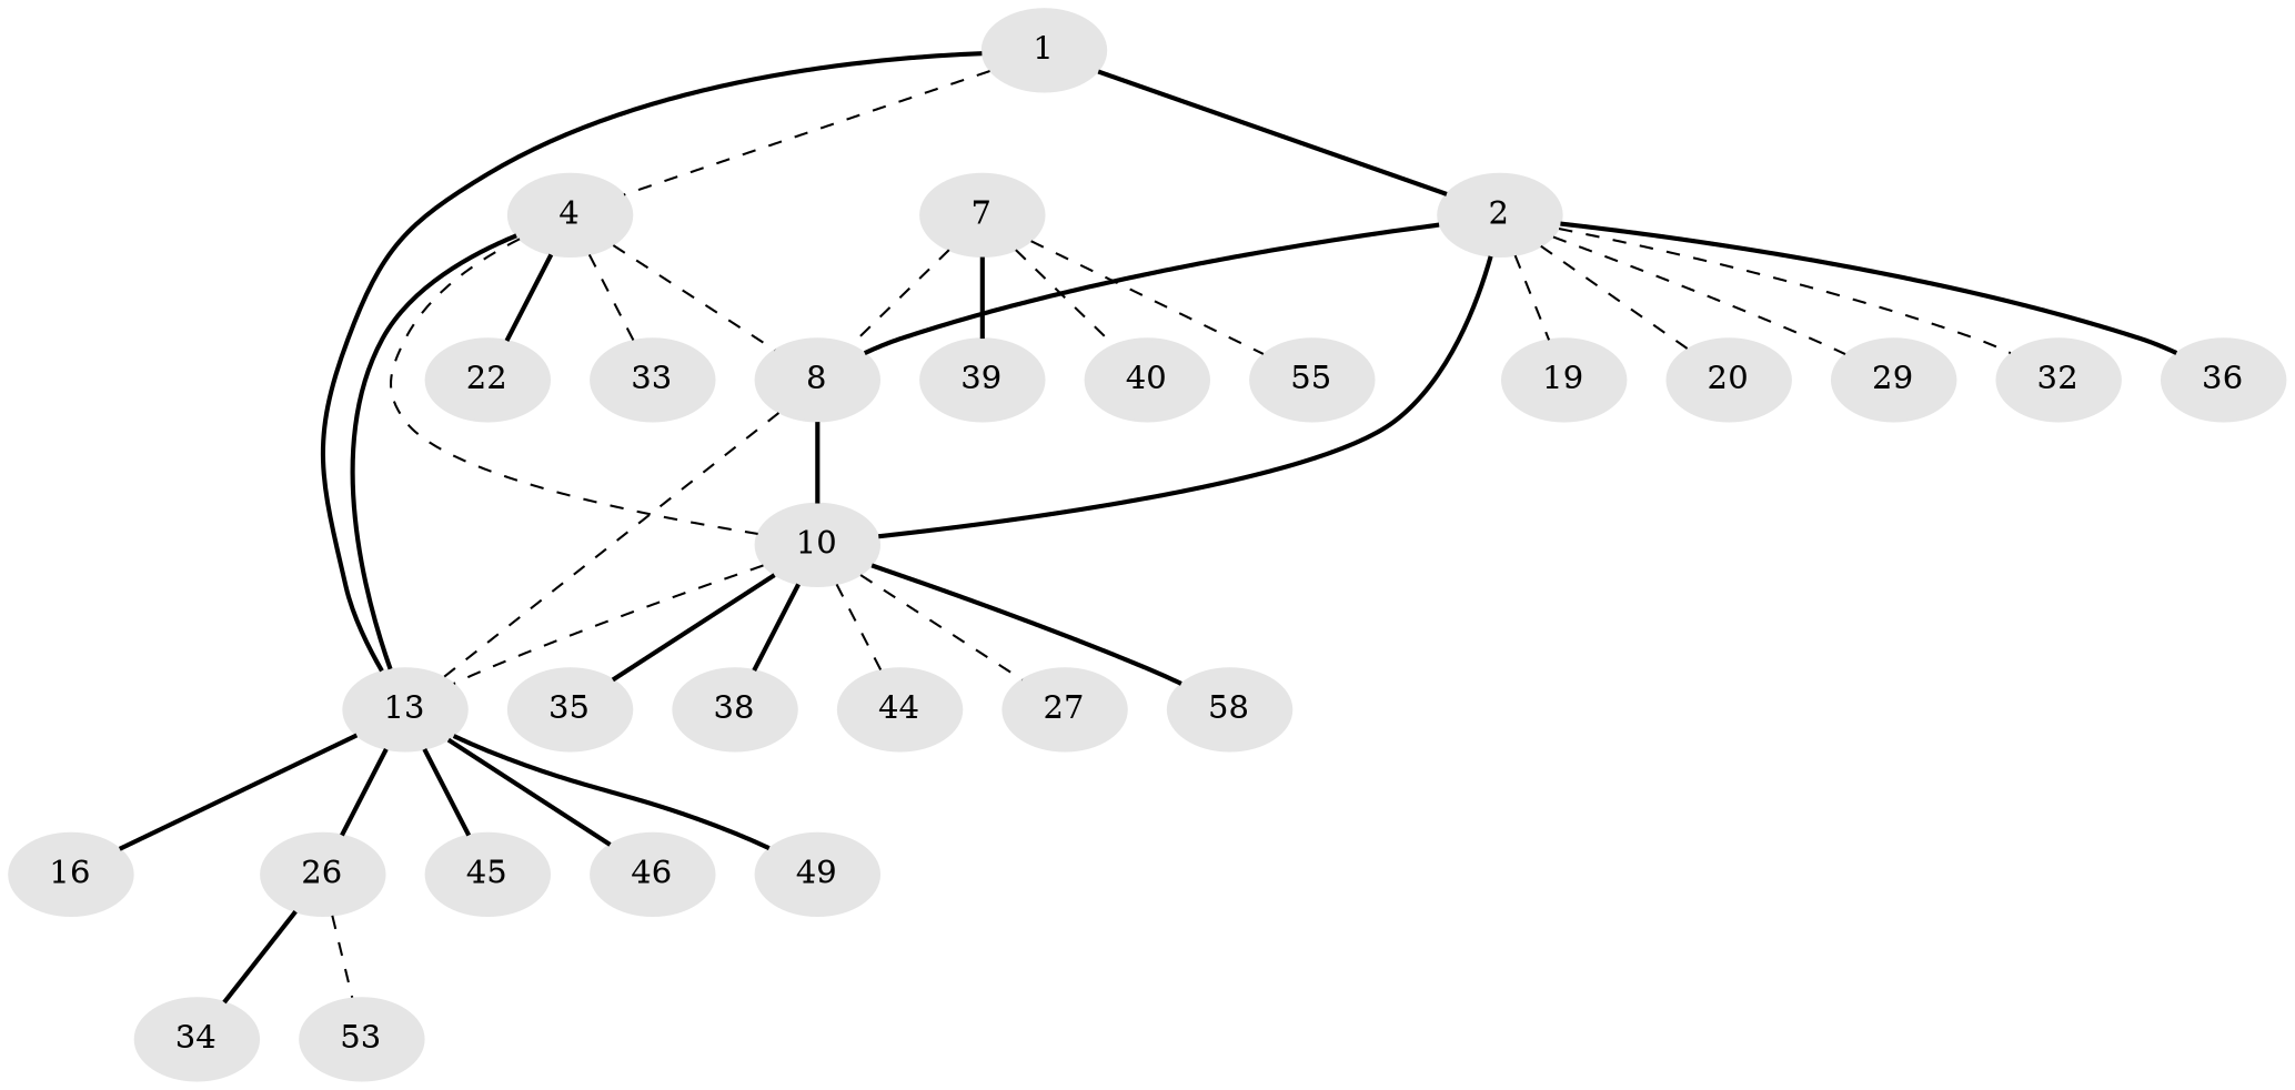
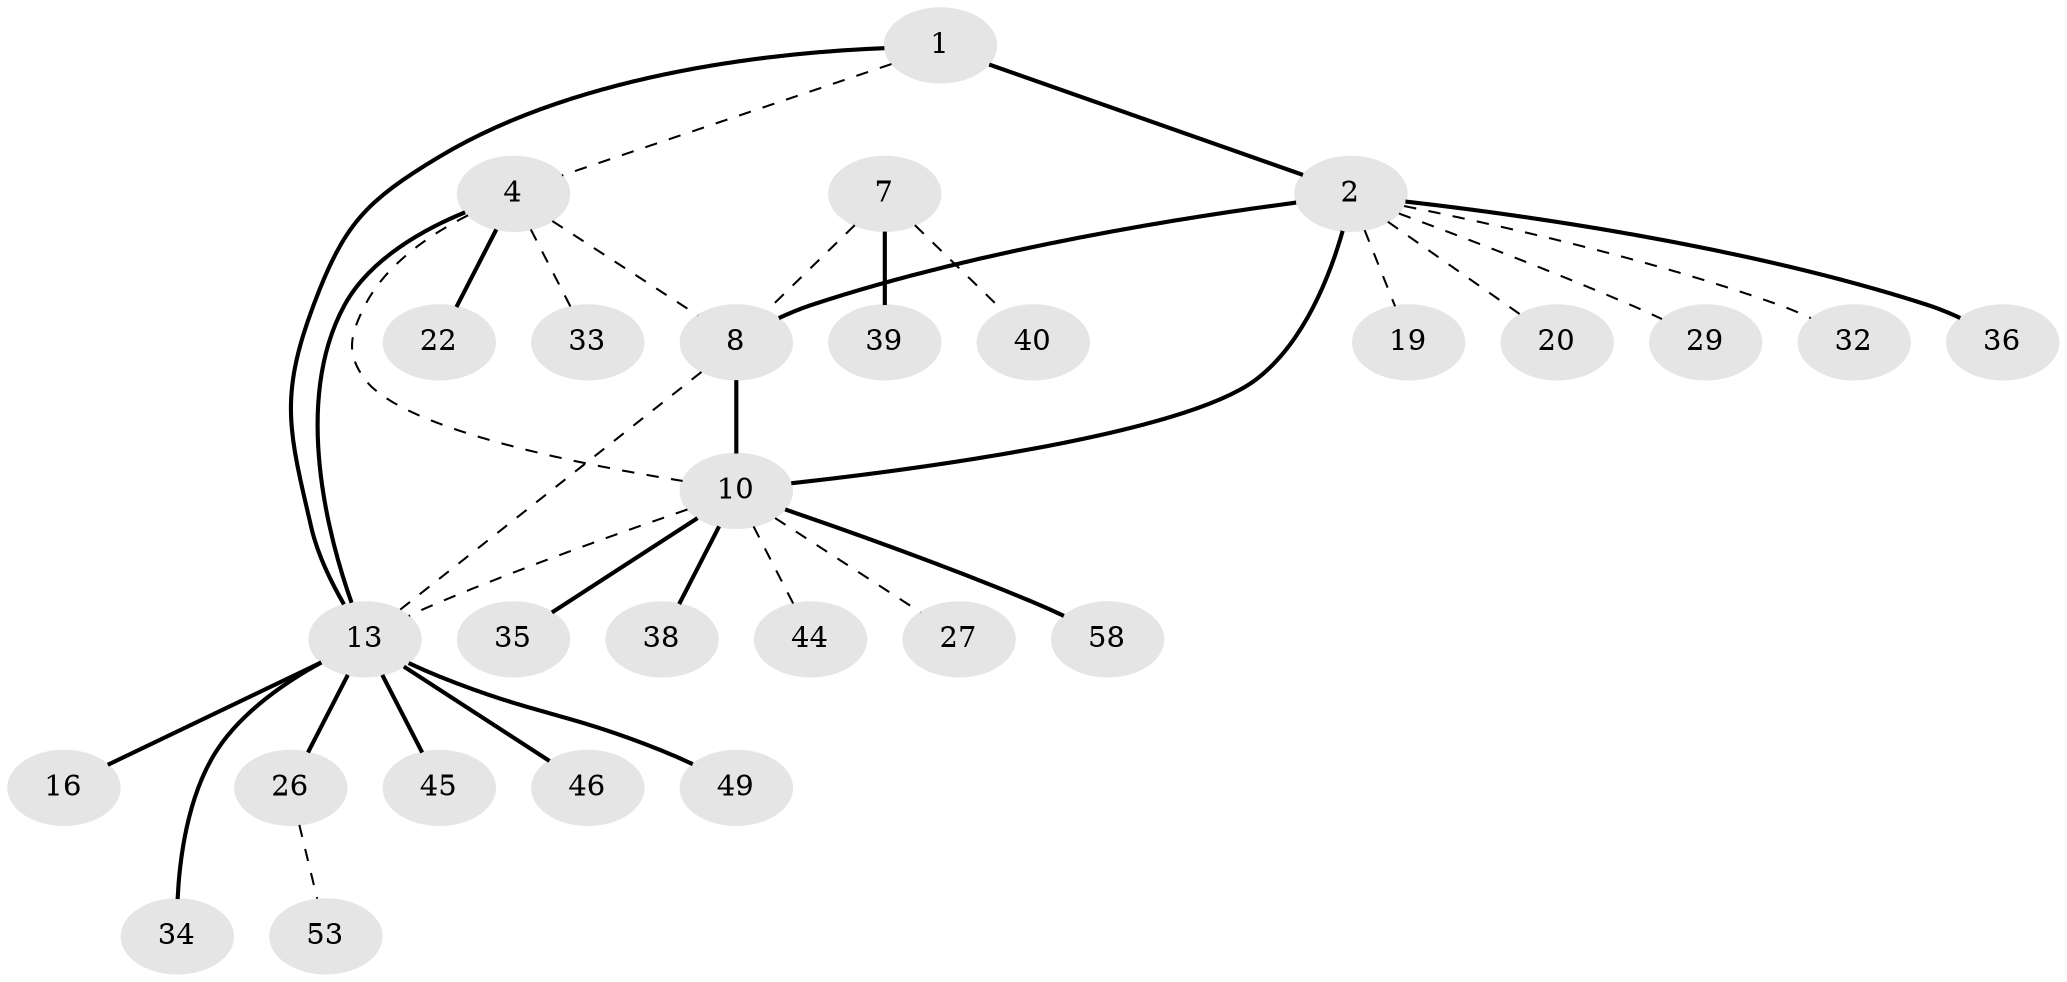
  graph {
    node [color=gray90 style=filled]
    edge [style=bold]
    2 [super="+3+27"]
    8 [super="+9"]
    10 [super="+11+30+12+59"]
    19
    20
    29
    32
    36
    1
    4 [super="+5+31"]
    13 [super="+14"]
    22
    33 [super="+42+43"]
    16 [super="+18"]
    26 [super="+48"]
    34
    45
    46
    49
    35
    38
    44
    n23 [label=27]
    58
    7
    39
    40
-   55
    53
    2 -- 8
    2 -- 10 [weight=2]
    2 -- 19 [style=dashed]
    2 -- 20 [style=dashed]
    2 -- 29 [style=dashed]
    2 -- 32 [style=dashed]
    2 -- 36
    8 -- 10 [weight=2]
    8 -- 13 [style=dashed weight=2]
    10 -- 13 [style=dashed]
    10 -- 35
    10 -- 38
    10 -- 44 [style=dashed]
    10 -- n23 [style=dashed]
    10 -- 58
    1 -- 2 [weight=2]
    1 -- 4 [style=dashed]
    1 -- 13
    4 -- 8 [style=dashed]
    4 -- 10 [style=dashed]
    4 -- 13
    4 -- 22
    4 -- 33 [style=dashed]
    13 -- 16
    13 -- 26
-   26 -- 34
+   13 -- 34
    13 -- 45
    13 -- 46
    13 -- 49
    26 -- 53 [style=dashed]
    7 -- 8 [style=dashed weight=2]
    7 -- 39
    7 -- 40 [style=dashed]
-   7 -- 55 [style=dashed]
  }
